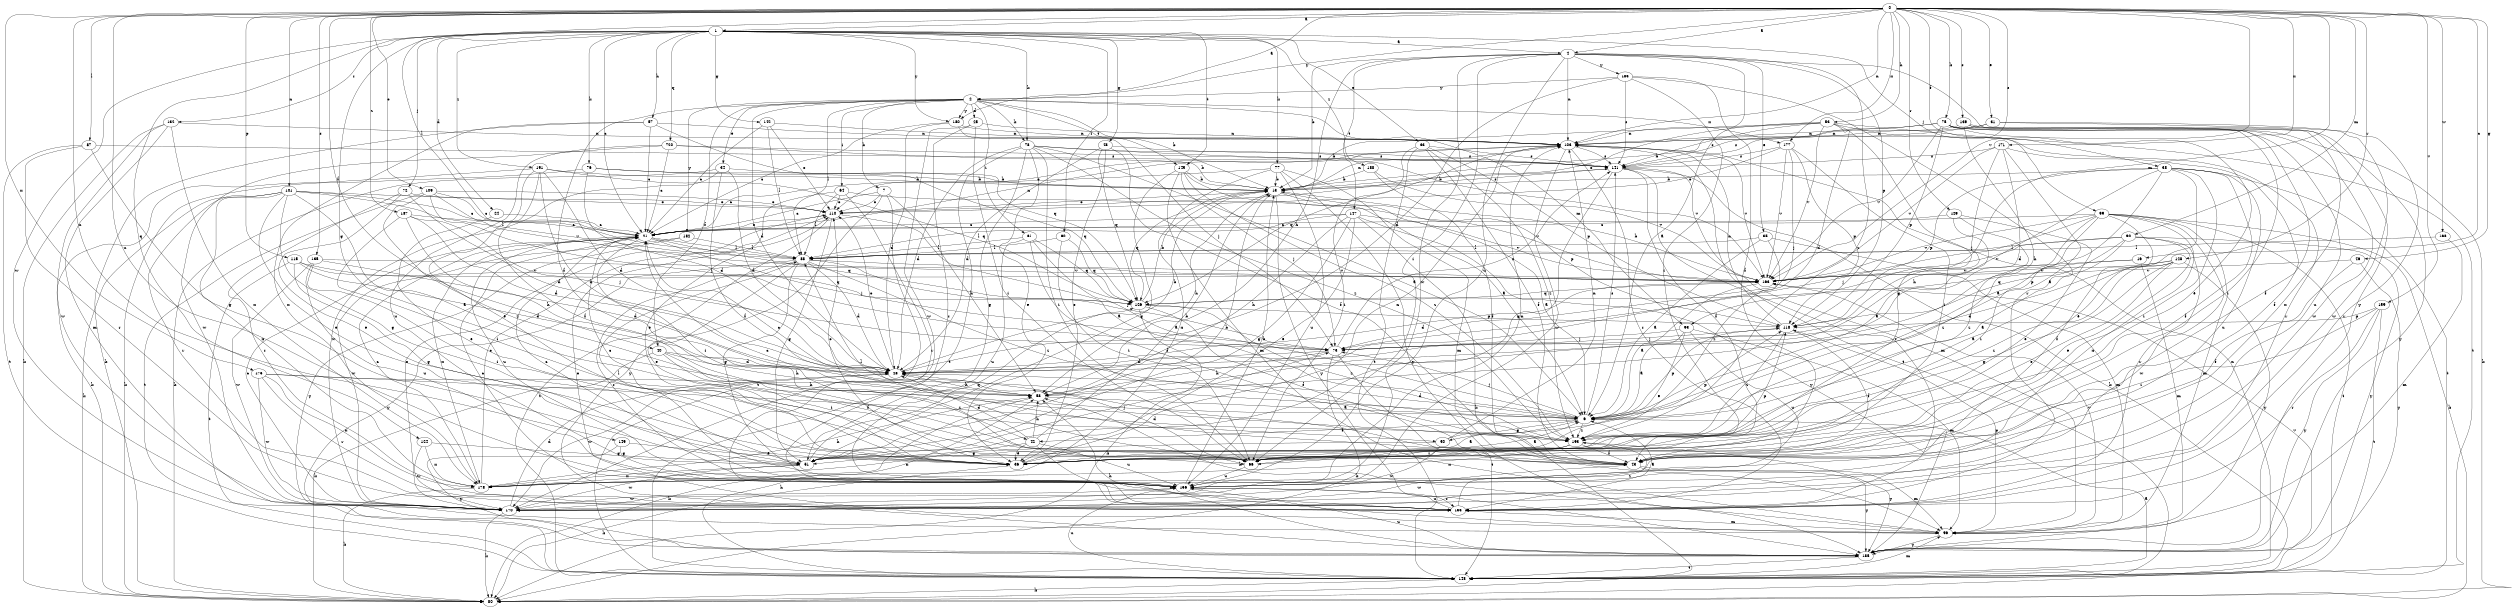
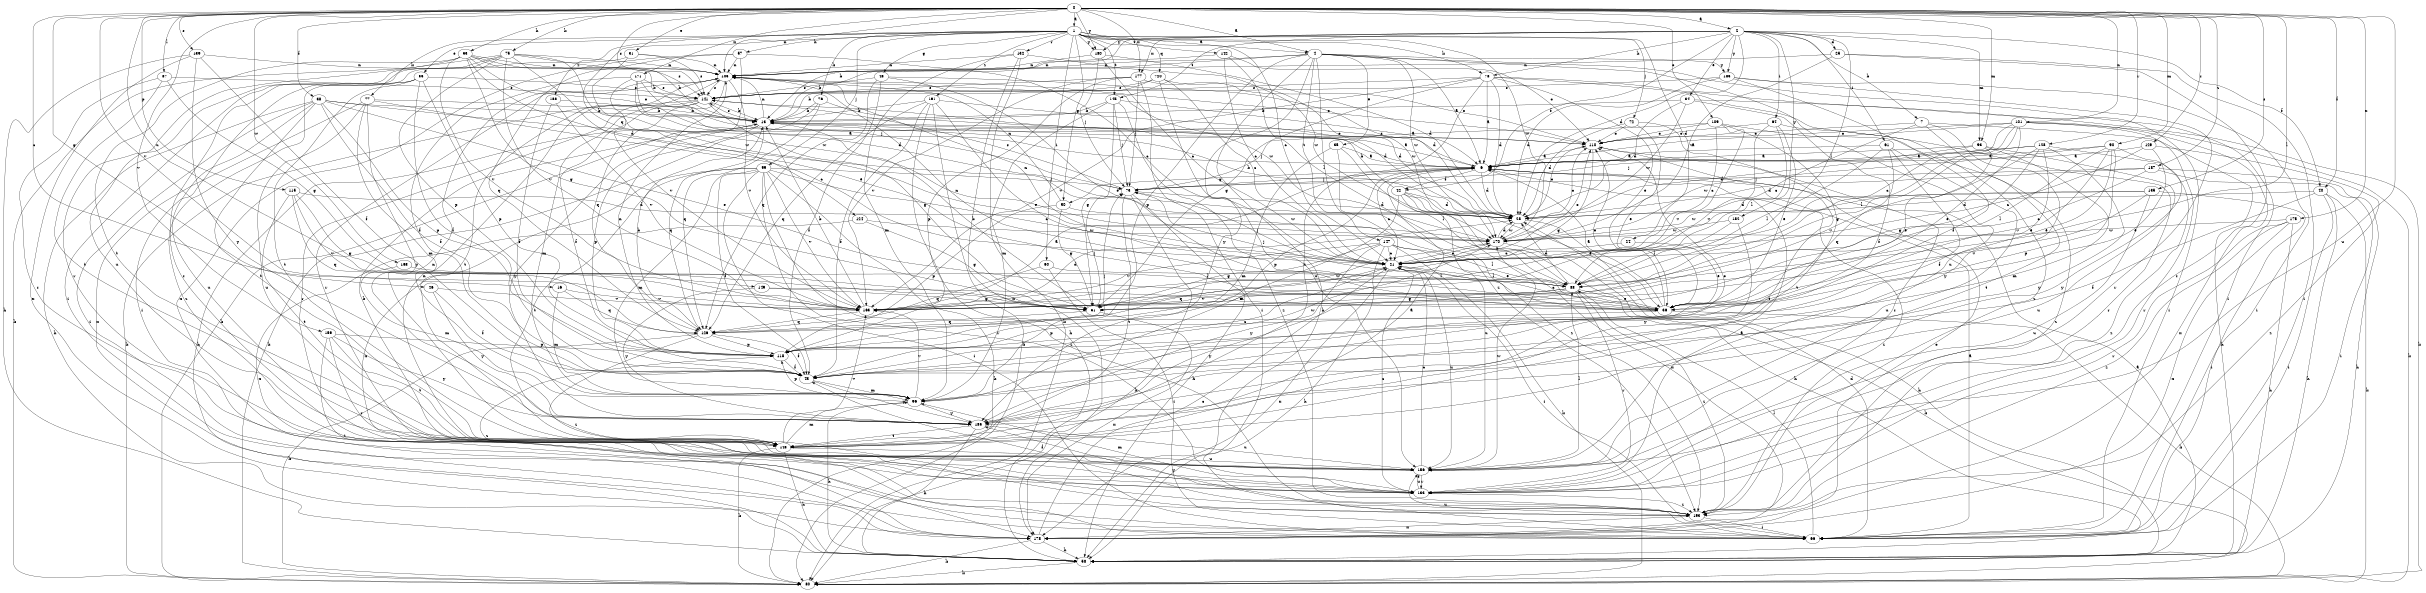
  strict digraph {
    0
    1
    2
    4
    16
    31
    38
    40
    46
    53
    75
    87
    88
    90
    93
    101
    103
    109
    115
    128
    129
    135
    139
    141
    149
    156
    159
    163
    168
    171
    175
    177
    180
    187
    21
    24
    33
    48
    50
    57
    60
    n42 [label=99]
    72
    76
    77
    78
    n47 [label=720]
    124
    132
    142
    145
    170
    188
    191
    7
    13
    25
    28
    34
    42
    61
    64
    182
    183
    6
    35
    58
    66
    118
    147
    185
    193
    126
    96
    133
    148
    36
    43
    80
    110
    51
    73
    178
    0 -> 1 [label=a]
    0 -> 2 [label=a]
    0 -> 4 [label=a]
    0 -> 16 [label=c]
    0 -> 31 [label=e]
    0 -> 38 [label=f]
    0 -> 40 [label=f]
    0 -> 46 [label=g]
    0 -> 53 [label=h]
    0 -> 75 [label=k]
    0 -> 87 [label=l]
    0 -> 88 [label=l]
    0 -> 90 [label=m]
    0 -> 93 [label=m]
    0 -> 101 [label=n]
    0 -> 103 [label=n]
    0 -> 109 [label=o]
    0 -> 115 [label=p]
    0 -> 128 [label=r]
    0 -> 129 [label=r]
    0 -> 135 [label=s]
    0 -> 139 [label=s]
    0 -> 141 [label=s]
    0 -> 149 [label=u]
    0 -> 156 [label=u]
    0 -> 159 [label=v]
    0 -> 163 [label=v]
    0 -> 168 [label=w]
    0 -> 171 [label=x]
    0 -> 175 [label=x]
    0 -> 177 [label=x]
    0 -> 180 [label=y]
    0 -> 187 [label=z]
    1 -> 4 [label=a]
    1 -> 180 [label=y]
    1 -> 21 [label=c]
    1 -> 24 [label=d]
    1 -> 33 [label=e]
    1 -> 48 [label=g]
    1 -> 50 [label=g]
    1 -> 57 [label=h]
    1 -> 60 [label=i]
    1 -> n42 [label=j]
    1 -> 72 [label=j]
    1 -> 76 [label=k]
    1 -> 77 [label=k]
    1 -> 78 [label=k]
    1 -> n47 [label=q]
    1 -> 124 [label=q]
    1 -> 132 [label=r]
-   1 -> 142 [label=g]
+   1 -> 142 [label=t]
    1 -> 145 [label=t]
    1 -> 170 [label=w]
    1 -> 188 [label=z]
    1 -> 191 [label=z]
    2 -> 40 [label=f]
    2 -> 88 [label=l]
    2 -> 93 [label=m]
    2 -> 177 [label=x]
    2 -> 180 [label=y]
    2 -> 78 [label=k]
    2 -> 145 [label=t]
    2 -> 7 [label=b]
    2 -> 13 [label=b]
    2 -> 25 [label=d]
    2 -> 28 [label=d]
    2 -> 34 [label=e]
    2 -> 42 [label=f]
    2 -> 61 [label=i]
    2 -> 64 [label=i]
    2 -> 182 [label=y]
-   183 -> 2 [label=y]
+   2 -> 183 [label=y]
    4 -> 103 [label=n]
    4 -> 156 [label=u]
    4 -> 170 [label=w]
    4 -> 13 [label=b]
    4 -> 183 [label=y]
    4 -> 6 [label=a]
    4 -> 35 [label=e]
    4 -> 58 [label=h]
    4 -> 66 [label=i]
    4 -> 118 [label=p]
    4 -> 147 [label=t]
    4 -> 185 [label=y]
    4 -> 193 [label=z]
    16 -> 163 [label=v]
    16 -> 126 [label=q]
    16 -> 96 [label=m]
    31 -> 103 [label=n]
    31 -> 141 [label=s]
    31 -> 170 [label=w]
    31 -> 133 [label=r]
    38 -> 156 [label=u]
    38 -> 13 [label=b]
    38 -> 6 [label=a]
    38 -> 58 [label=h]
    38 -> 66 [label=i]
    38 -> 118 [label=p]
    38 -> 148 [label=t]
    38 -> 36 [label=e]
    38 -> 43 [label=f]
    40 -> 28 [label=d]
    40 -> 58 [label=h]
    40 -> 66 [label=i]
    40 -> 43 [label=f]
    40 -> 80 [label=k]
    46 -> 163 [label=v]
    46 -> 185 [label=y]
    46 -> 43 [label=f]
    53 -> 103 [label=n]
    53 -> 141 [label=s]
    53 -> 163 [label=v]
    53 -> 13 [label=b]
    53 -> 28 [label=d]
    53 -> 133 [label=r]
    53 -> 148 [label=t]
    53 -> 110 [label=o]
    53 -> 51 [label=g]
    75 -> 103 [label=n]
    75 -> 156 [label=u]
    75 -> 163 [label=v]
    75 -> 170 [label=w]
    75 -> 13 [label=b]
    75 -> 66 [label=i]
    75 -> 118 [label=p]
    75 -> 36 [label=e]
    75 -> 80 [label=k]
    87 -> 141 [label=s]
    87 -> 133 [label=r]
    87 -> 148 [label=t]
    87 -> 51 [label=g]
    88 -> 163 [label=v]
    88 -> 28 [label=d]
    88 -> 185 [label=y]
    88 -> 193 [label=z]
    88 -> 133 [label=r]
    88 -> 36 [label=e]
    88 -> 51 [label=g]
    88 -> 73 [label=j]
    90 -> 88 [label=l]
    90 -> 163 [label=v]
    90 -> 170 [label=w]
    90 -> 6 [label=a]
    90 -> 118 [label=p]
    90 -> 185 [label=y]
    90 -> 36 [label=e]
    93 -> 156 [label=u]
    93 -> 6 [label=a]
    93 -> 96 [label=m]
    93 -> 36 [label=e]
    93 -> 73 [label=j]
    101 -> 88 [label=l]
    101 -> 21 [label=c]
    101 -> 6 [label=a]
    101 -> 133 [label=r]
    101 -> 36 [label=e]
    101 -> 80 [label=k]
    101 -> 110 [label=o]
    101 -> 51 [label=g]
    101 -> 178 [label=x]
    103 -> 141 [label=s]
    103 -> 163 [label=v]
    103 -> 170 [label=w]
    103 -> 126 [label=q]
    103 -> 133 [label=r]
    103 -> 148 [label=t]
    103 -> 110 [label=o]
    109 -> 163 [label=v]
    109 -> 21 [label=c]
    109 -> 193 [label=z]
    109 -> 148 [label=t]
    109 -> 110 [label=o]
    109 -> 73 [label=j]
    115 -> 163 [label=v]
    115 -> 28 [label=d]
    115 -> 126 [label=q]
    115 -> 148 [label=t]
    115 -> 51 [label=g]
    128 -> 163 [label=v]
    128 -> 28 [label=d]
    128 -> 6 [label=a]
    128 -> 185 [label=y]
    128 -> 193 [label=z]
    128 -> 36 [label=e]
    128 -> 51 [label=g]
    129 -> 21 [label=c]
    129 -> 6 [label=a]
    129 -> 193 [label=z]
    129 -> 36 [label=e]
    135 -> 156 [label=u]
    135 -> 163 [label=v]
    135 -> 170 [label=w]
    135 -> 28 [label=d]
    135 -> 66 [label=i]
    139 -> 103 [label=n]
    139 -> 58 [label=h]
    139 -> 185 [label=y]
    139 -> 43 [label=f]
    139 -> 178 [label=x]
    141 -> 13 [label=b]
    141 -> 96 [label=m]
    141 -> 133 [label=r]
    141 -> 43 [label=f]
    141 -> 80 [label=k]
    141 -> 51 [label=g]
    149 -> 185 [label=y]
    149 -> 36 [label=e]
    149 -> 51 [label=g]
    156 -> 88 [label=l]
    156 -> 103 [label=n]
    156 -> 21 [label=c]
    156 -> 170 [label=w]
    156 -> 13 [label=b]
    156 -> 133 [label=r]
    159 -> 66 [label=i]
    159 -> 118 [label=p]
    159 -> 185 [label=y]
    159 -> 133 [label=r]
    159 -> 148 [label=t]
    163 -> 13 [label=b]
    163 -> 28 [label=d]
    163 -> 6 [label=a]
    163 -> 126 [label=q]
    168 -> 88 [label=l]
    168 -> 96 [label=m]
    171 -> 141 [label=s]
    171 -> 163 [label=v]
    171 -> 28 [label=d]
    171 -> 6 [label=a]
    171 -> 43 [label=f]
    171 -> 73 [label=j]
    175 -> 170 [label=w]
    175 -> 58 [label=h]
    175 -> 193 [label=z]
    175 -> 133 [label=r]
    175 -> 178 [label=x]
    177 -> 141 [label=s]
    177 -> 163 [label=v]
    177 -> 66 [label=i]
    177 -> 118 [label=p]
    177 -> 110 [label=o]
    177 -> 73 [label=j]
    180 -> 103 [label=n]
    180 -> 21 [label=c]
    180 -> 28 [label=d]
    180 -> 73 [label=j]
    187 -> 21 [label=c]
    187 -> 28 [label=d]
    187 -> 58 [label=h]
    187 -> 66 [label=i]
    187 -> 73 [label=j]
    21 -> 88 [label=l]
    21 -> 103 [label=n]
    21 -> 156 [label=u]
    21 -> 66 [label=i]
    21 -> 126 [label=q]
-   110 -> 21 [label=o]
+   21 -> 110 [label=o]
    21 -> 73 [label=j]
    21 -> 178 [label=x]
    24 -> 21 [label=c]
    24 -> 36 [label=e]
    33 -> 141 [label=s]
    33 -> 66 [label=i]
    33 -> 118 [label=p]
    33 -> 193 [label=z]
    33 -> 148 [label=t]
    33 -> 43 [label=f]
    48 -> 141 [label=s]
    48 -> 28 [label=d]
    48 -> 126 [label=q]
    48 -> 36 [label=e]
    48 -> 43 [label=f]
    50 -> 103 [label=n]
    50 -> 170 [label=w]
    50 -> 118 [label=p]
    50 -> 51 [label=g]
    57 -> 103 [label=n]
    57 -> 21 [label=c]
    57 -> 126 [label=q]
    57 -> 80 [label=k]
    57 -> 178 [label=x]
    60 -> 88 [label=l]
    60 -> 66 [label=i]
    60 -> 126 [label=q]
    n42 -> 163 [label=v]
    n42 -> 21 [label=c]
    n42 -> 66 [label=i]
    n42 -> 193 [label=z]
    n42 -> 96 [label=m]
    n42 -> 133 [label=r]
    n42 -> 148 [label=t]
    n42 -> 43 [label=f]
    n42 -> 80 [label=k]
    n42 -> 73 [label=j]
    n42 -> 178 [label=x]
    72 -> 28 [label=d]
    72 -> 133 [label=r]
    72 -> 36 [label=e]
    72 -> 110 [label=o]
    76 -> 13 [label=b]
    76 -> 28 [label=d]
    76 -> 126 [label=q]
    76 -> 80 [label=k]
    77 -> 156 [label=u]
    77 -> 21 [label=c]
    77 -> 13 [label=b]
    77 -> 185 [label=y]
    77 -> 96 [label=m]
    77 -> 178 [label=x]
    78 -> 141 [label=s]
    78 -> 163 [label=v]
    78 -> 28 [label=d]
    78 -> 6 [label=a]
    78 -> 66 [label=i]
    78 -> 193 [label=z]
    78 -> 148 [label=t]
    78 -> 36 [label=e]
    78 -> 51 [label=g]
    n47 -> 141 [label=s]
    n47 -> 156 [label=u]
    n47 -> 21 [label=c]
    n47 -> 170 [label=w]
    n47 -> 13 [label=b]
    124 -> 170 [label=w]
    124 -> 51 [label=g]
    124 -> 178 [label=x]
    132 -> 103 [label=n]
    132 -> 170 [label=w]
    132 -> 96 [label=m]
    132 -> 80 [label=k]
    132 -> 178 [label=x]
    142 -> 88 [label=l]
    142 -> 103 [label=n]
    142 -> 21 [label=c]
    142 -> 110 [label=o]
    145 -> 13 [label=b]
    145 -> 6 [label=a]
    145 -> 193 [label=z]
    145 -> 96 [label=m]
    145 -> 51 [label=g]
    145 -> 73 [label=j]
    170 -> 21 [label=c]
    170 -> 28 [label=d]
    170 -> 80 [label=k]
    170 -> 110 [label=o]
    188 -> 163 [label=v]
    188 -> 13 [label=b]
    188 -> 43 [label=f]
    191 -> 13 [label=b]
    191 -> 28 [label=d]
    191 -> 58 [label=h]
    191 -> 126 [label=q]
    191 -> 36 [label=e]
    191 -> 43 [label=f]
    191 -> 80 [label=k]
    7 -> 21 [label=c]
    7 -> 58 [label=h]
    7 -> 185 [label=y]
    7 -> 148 [label=t]
    7 -> 110 [label=o]
    13 -> 103 [label=n]
    13 -> 141 [label=s]
    13 -> 6 [label=a]
    13 -> 58 [label=h]
    13 -> 118 [label=p]
    13 -> 185 [label=y]
    13 -> 126 [label=q]
    13 -> 110 [label=o]
    25 -> 103 [label=n]
    25 -> 170 [label=w]
    25 -> 66 [label=i]
    25 -> 133 [label=r]
    28 -> 170 [label=w]
    28 -> 13 [label=b]
    28 -> 58 [label=h]
    28 -> 110 [label=o]
    34 -> 170 [label=w]
    34 -> 13 [label=b]
    34 -> 28 [label=d]
    34 -> 43 [label=f]
    34 -> 80 [label=k]
    42 -> 156 [label=u]
    42 -> 13 [label=b]
    42 -> 28 [label=d]
    42 -> 58 [label=h]
    42 -> 96 [label=m]
    42 -> 36 [label=e]
    42 -> 178 [label=x]
    61 -> 88 [label=l]
    61 -> 156 [label=u]
    61 -> 6 [label=a]
    61 -> 126 [label=q]
    61 -> 43 [label=f]
    64 -> 88 [label=l]
    64 -> 163 [label=v]
    64 -> 133 [label=r]
    64 -> 36 [label=e]
    64 -> 110 [label=o]
    182 -> 88 [label=l]
    182 -> 170 [label=w]
    182 -> 185 [label=y]
    183 -> 141 [label=s]
    183 -> 28 [label=d]
    183 -> 66 [label=i]
    183 -> 133 [label=r]
    183 -> 43 [label=f]
    6 -> 141 [label=s]
    6 -> 21 [label=c]
    6 -> 50 [label=g]
    6 -> 28 [label=d]
    6 -> 42 [label=f]
    6 -> 118 [label=p]
    6 -> 193 [label=z]
    6 -> 73 [label=j]
    35 -> 88 [label=l]
    35 -> 6 [label=a]
    35 -> 193 [label=z]
    35 -> 96 [label=m]
    58 -> 6 [label=a]
    58 -> 80 [label=k]
    66 -> 88 [label=l]
    66 -> 156 [label=u]
    66 -> 28 [label=d]
    66 -> 6 [label=a]
    118 -> 103 [label=n]
    118 -> 193 [label=z]
    118 -> 43 [label=f]
    118 -> 73 [label=j]
    147 -> 88 [label=l]
    147 -> 163 [label=v]
    147 -> 21 [label=c]
    147 -> 58 [label=h]
    147 -> 185 [label=y]
    147 -> 36 [label=e]
    147 -> 80 [label=k]
    147 -> 51 [label=g]
    185 -> 156 [label=u]
    185 -> 58 [label=h]
    185 -> 148 [label=t]
    193 -> 66 [label=i]
    193 -> 185 [label=y]
    193 -> 43 [label=f]
    193 -> 178 [label=x]
    126 -> 13 [label=b]
    126 -> 118 [label=p]
    126 -> 193 [label=z]
    126 -> 43 [label=f]
    126 -> 80 [label=k]
    96 -> 163 [label=v]
    96 -> 58 [label=h]
    96 -> 118 [label=p]
    96 -> 185 [label=y]
    96 -> 110 [label=o]
    133 -> 156 [label=u]
    133 -> 21 [label=c]
    133 -> 6 [label=a]
    133 -> 193 [label=z]
    133 -> 96 [label=m]
    148 -> 103 [label=n]
    148 -> 156 [label=u]
    148 -> 163 [label=v]
    148 -> 6 [label=a]
    148 -> 58 [label=h]
    148 -> 96 [label=m]
    148 -> 80 [label=k]
    36 -> 103 [label=n]
    36 -> 21 [label=c]
    36 -> 6 [label=a]
    36 -> 118 [label=p]
    36 -> 80 [label=k]
    36 -> 110 [label=o]
    43 -> 21 [label=c]
    43 -> 170 [label=w]
    43 -> 185 [label=y]
    43 -> 96 [label=m]
    110 -> 6 [label=a]
    110 -> 148 [label=t]
    110 -> 51 [label=g]
    51 -> 170 [label=w]
    51 -> 13 [label=b]
    51 -> 126 [label=q]
    51 -> 73 [label=j]
    51 -> 178 [label=x]
    73 -> 141 [label=s]
    73 -> 28 [label=d]
    73 -> 58 [label=h]
    73 -> 148 [label=t]
    73 -> 80 [label=k]
    178 -> 21 [label=c]
    178 -> 58 [label=h]
    178 -> 80 [label=k]
    178 -> 110 [label=o]
  }
